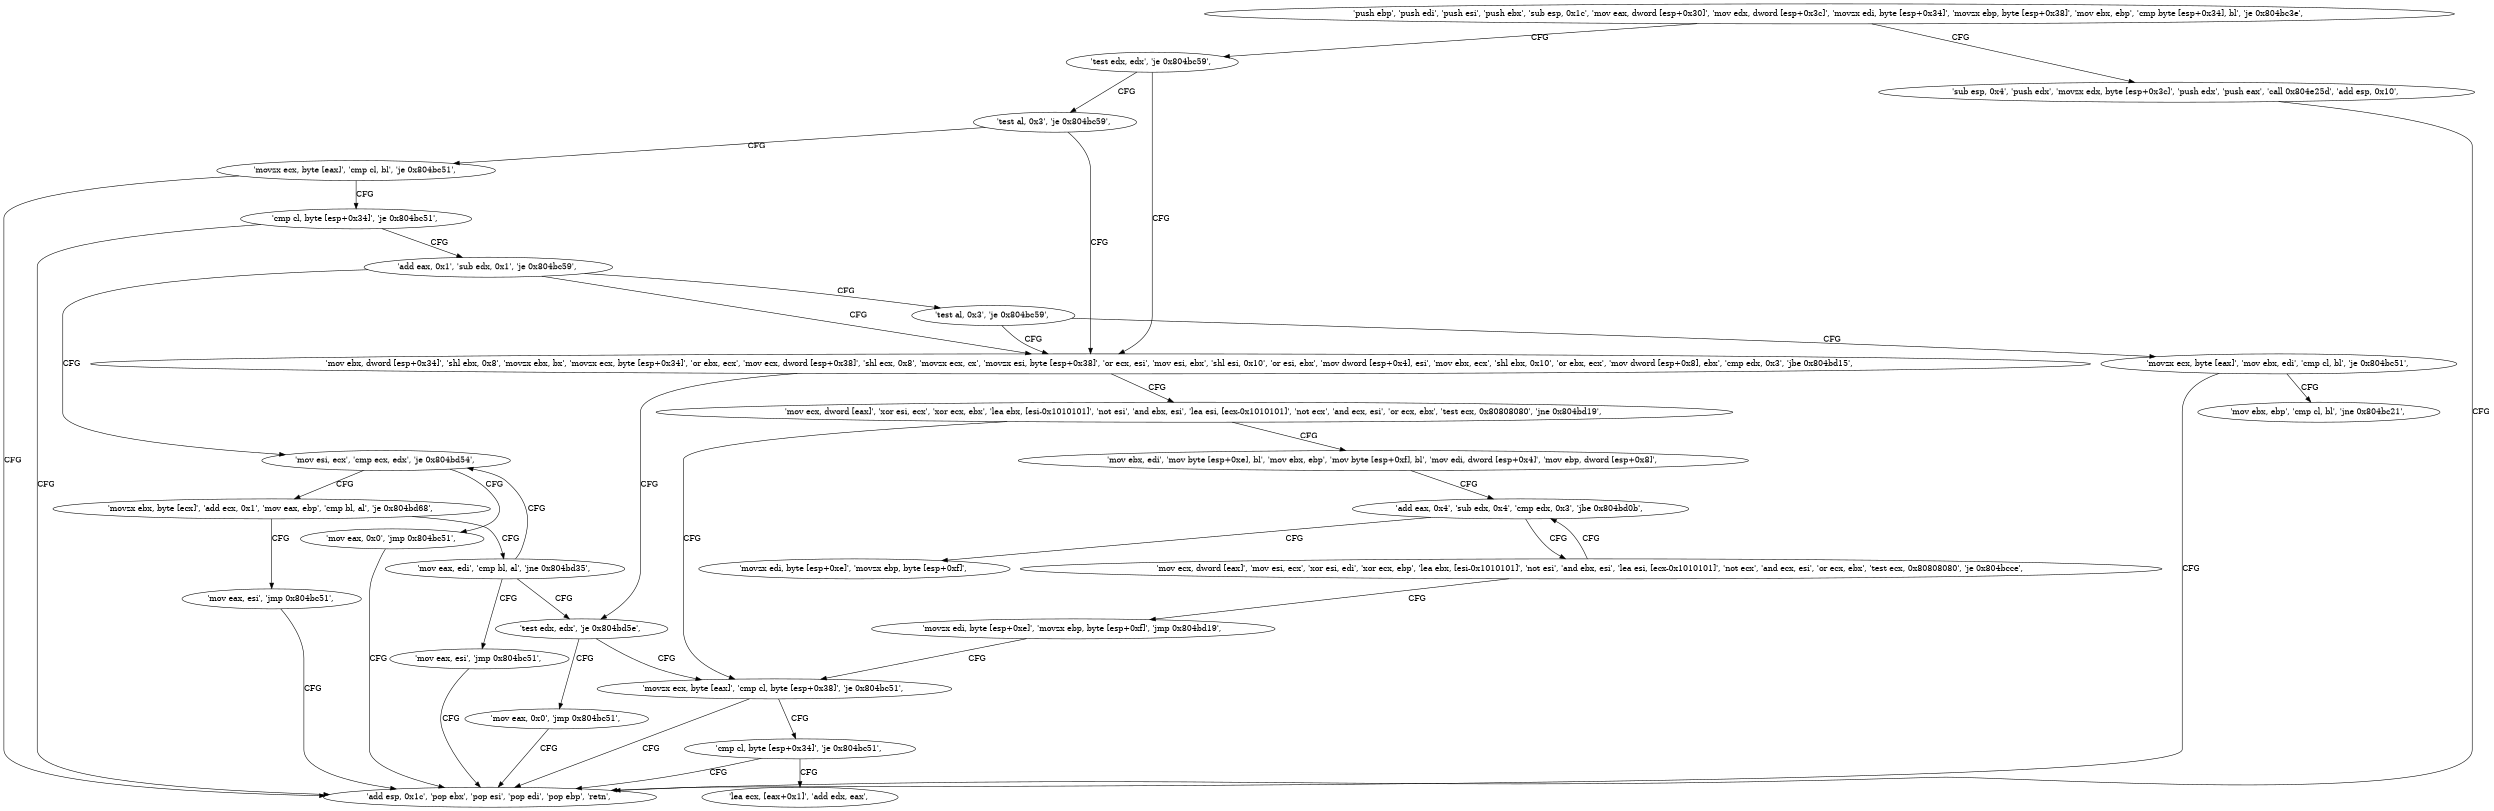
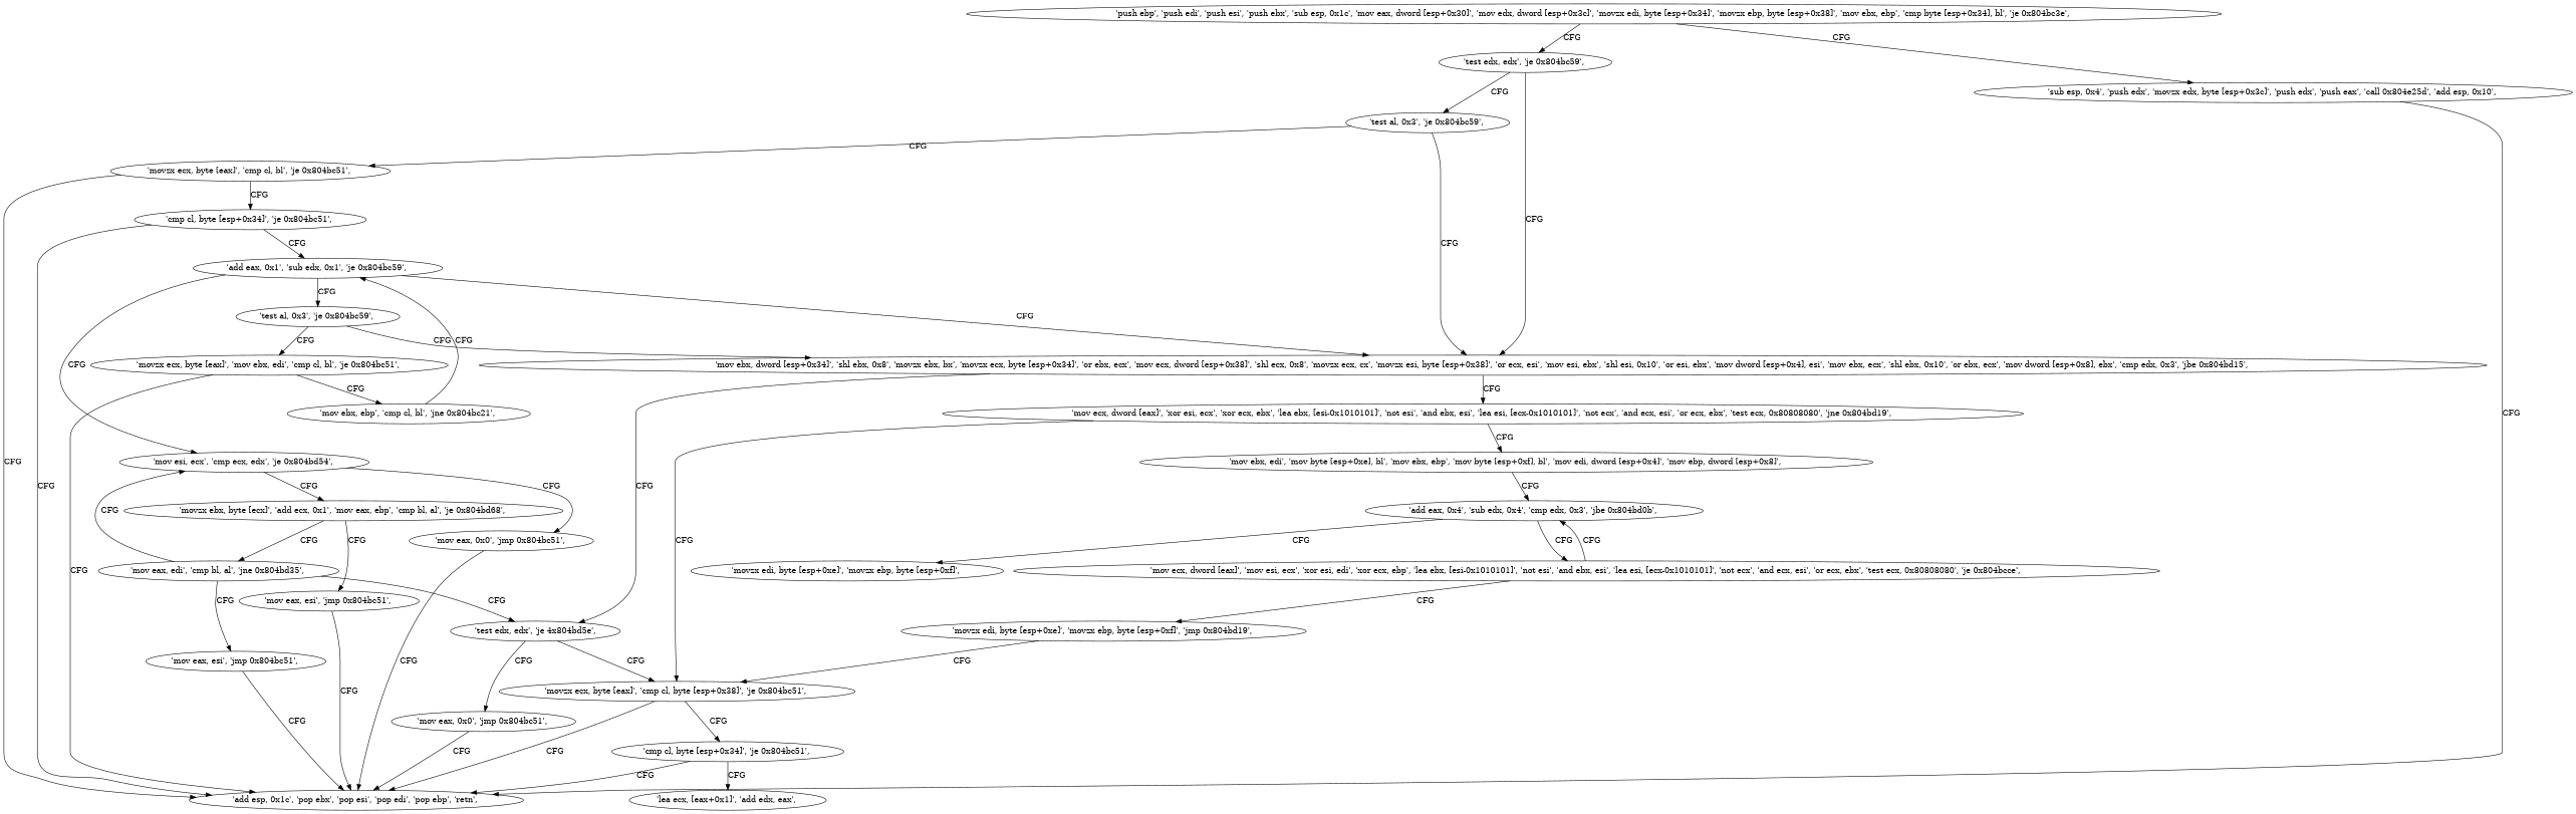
  digraph {
    n1 [label="'push ebp', 'push edi', 'push esi', 'push ebx', 'sub esp, 0x1c', 'mov eax, dword [esp+0x30]', 'mov edx, dword [esp+0x3c]', 'movzx edi, byte [esp+0x34]', 'movzx ebp, byte [esp+0x38]', 'mov ebx, ebp', 'cmp byte [esp+0x34], bl', 'je 0x804bc3e', "]
    n2 [label="'sub esp, 0x4', 'push edx', 'movzx edx, byte [esp+0x3c]', 'push edx', 'push eax', 'call 0x804e25d', 'add esp, 0x10', "]
    n3 [label="'test edx, edx', 'je 0x804bc59', "]
    n4 [label="'add esp, 0x1c', 'pop ebx', 'pop esi', 'pop edi', 'pop ebp', 'retn', "]
    n5 [label="'mov ebx, dword [esp+0x34]', 'shl ebx, 0x8', 'movzx ebx, bx', 'movzx ecx, byte [esp+0x34]', 'or ebx, ecx', 'mov ecx, dword [esp+0x38]', 'shl ecx, 0x8', 'movzx ecx, cx', 'movzx esi, byte [esp+0x38]', 'or ecx, esi', 'mov esi, ebx', 'shl esi, 0x10', 'or esi, ebx', 'mov dword [esp+0x4], esi', 'mov ebx, ecx', 'shl ebx, 0x10', 'or ebx, ecx', 'mov dword [esp+0x8], ebx', 'cmp edx, 0x3', 'jbe 0x804bd15', "]
    n6 [label="'test al, 0x3', 'je 0x804bc59', "]
-   n7 [label="'test edx, edx', 'je 0x804bd5e', "]
+   n7 [label="'test edx, edx', 'je 4x804bd5e',"]
    n8 [label="'mov ecx, dword [eax]', 'xor esi, ecx', 'xor ecx, ebx', 'lea ebx, [esi-0x1010101]', 'not esi', 'and ebx, esi', 'lea esi, [ecx-0x1010101]', 'not ecx', 'and ecx, esi', 'or ecx, ebx', 'test ecx, 0x80808080', 'jne 0x804bd19', "]
    n9 [label="'movzx ecx, byte [eax]', 'cmp cl, bl', 'je 0x804bc51', "]
    n10 [label="'mov eax, 0x0', 'jmp 0x804bc51', "]
    n11 [label="'movzx ecx, byte [eax]', 'cmp cl, byte [esp+0x38]', 'je 0x804bc51', "]
    n12 [label="'mov ebx, edi', 'mov byte [esp+0xe], bl', 'mov ebx, ebp', 'mov byte [esp+0xf], bl', 'mov edi, dword [esp+0x4]', 'mov ebp, dword [esp+0x8]', "]
    n13 [label="'cmp cl, byte [esp+0x34]', 'je 0x804bc51', "]
    n14 [label="'cmp cl, byte [esp+0x34]', 'je 0x804bc51', "]
    n15 [label="'add eax, 0x4', 'sub edx, 0x4', 'cmp edx, 0x3', 'jbe 0x804bd0b', "]
    n16 [label="'add eax, 0x1', 'sub edx, 0x1', 'je 0x804bc59', "]
    n17 [label="'lea ecx, [eax+0x1]', 'add edx, eax', "]
    n18 [label="'movzx edi, byte [esp+0xe]', 'movzx ebp, byte [esp+0xf]', "]
    n19 [label="'mov ecx, dword [eax]', 'mov esi, ecx', 'xor esi, edi', 'xor ecx, ebp', 'lea ebx, [esi-0x1010101]', 'not esi', 'and ebx, esi', 'lea esi, [ecx-0x1010101]', 'not ecx', 'and ecx, esi', 'or ecx, ebx', 'test ecx, 0x80808080', 'je 0x804bcce', "]
    n20 [label="'test al, 0x3', 'je 0x804bc59', "]
    n21 [label="'mov esi, ecx', 'cmp ecx, edx', 'je 0x804bd54', "]
    n22 [label="'movzx edi, byte [esp+0xe]', 'movzx ebp, byte [esp+0xf]', 'jmp 0x804bd19', "]
    n23 [label="'movzx ecx, byte [eax]', 'mov ebx, edi', 'cmp cl, bl', 'je 0x804bc51', "]
    n24 [label="'mov eax, 0x0', 'jmp 0x804bc51', "]
    n25 [label="'movzx ebx, byte [ecx]', 'add ecx, 0x1', 'mov eax, ebp', 'cmp bl, al', 'je 0x804bd68', "]
    n26 [label="'mov ebx, ebp', 'cmp cl, bl', 'jne 0x804bc21', "]
    n27 [label="'mov eax, esi', 'jmp 0x804bc51', "]
    n28 [label="'mov eax, edi', 'cmp bl, al', 'jne 0x804bd35', "]
    n29 [label="'mov eax, esi', 'jmp 0x804bc51', "]
    n1 -> n2 [label=CFG]
    n1 -> n3 [label=CFG]
    n2 -> n4 [label=CFG]
    n3 -> n5 [label=CFG]
    n3 -> n6 [label=CFG]
    n5 -> n7 [label=CFG]
    n5 -> n8 [label=CFG]
    n6 -> n5 [label=CFG]
    n6 -> n9 [label=CFG]
    n7 -> n10 [label=CFG]
    n7 -> n11 [label=CFG]
    n8 -> n11 [label=CFG]
    n8 -> n12 [label=CFG]
    n9 -> n4 [label=CFG]
    n9 -> n13 [label=CFG]
    n10 -> n4 [label=CFG]
    n11 -> n4 [label=CFG]
    n11 -> n14 [label=CFG]
    n12 -> n15 [label=CFG]
    n13 -> n4 [label=CFG]
    n13 -> n16 [label=CFG]
    n14 -> n4 [label=CFG]
    n14 -> n17 [label=CFG]
    n15 -> n18 [label=CFG]
    n15 -> n19 [label=CFG]
    n16 -> n5 [label=CFG]
    n16 -> n20 [label=CFG]
    n16 -> n21 [label=CFG]
    n19 -> n15 [label=CFG]
    n19 -> n22 [label=CFG]
    n20 -> n5 [label=CFG]
    n20 -> n23 [label=CFG]
    n21 -> n24 [label=CFG]
    n21 -> n25 [label=CFG]
    n22 -> n11 [label=CFG]
    n23 -> n4 [label=CFG]
    n23 -> n26 [label=CFG]
    n24 -> n4 [label=CFG]
    n25 -> n27 [label=CFG]
    n25 -> n28 [label=CFG]
+   n26 -> n16 [label=CFG]
    n27 -> n4 [label=CFG]
    n28 -> n7 [label=CFG]
    n28 -> n21 [label=CFG]
    n28 -> n29 [label=CFG]
    n29 -> n4 [label=CFG]
  }
